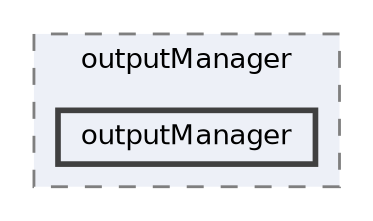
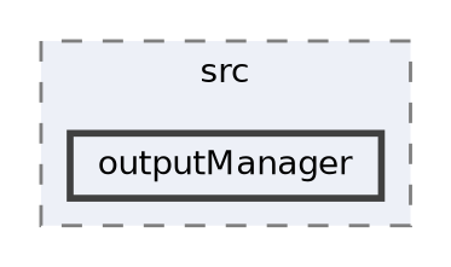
  digraph {
    compound=true
    n1 [color=grey25 fillcolor="#edf0f7" fontname=Helvetica fontsize=10 height=0.2 label=outputManager shape=box style="filled,bold" width=0.4]
    subgraph cluster_1 {
      bgcolor="#edf0f7"
      fontname=Helvetica
      fontsize=10
-     label=outputManager
+     label=src
      pencolor=grey50
      style="filled,dashed"
      n1
    }
  }
